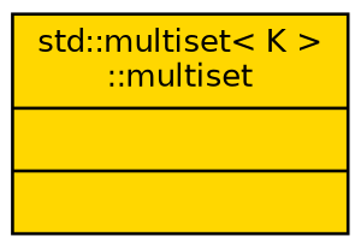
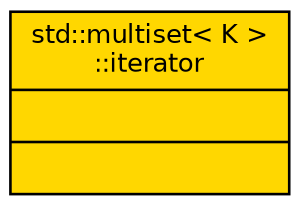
  digraph {
-   n1 [color=black fillcolor=gold fontcolor=black fontname=Helvetica fontsize=10 height=0.2 label="{std::multiset\< K \>\l::multiset\n||}" shape=record style=filled width=0.4]
+   n1 [color=black fillcolor=gold fontcolor=black fontname=Helvetica fontsize=10 height=0.2 label="{std::multiset\< K \>\l::iterator\n||}" shape=record style=filled width=0.4]
  }
